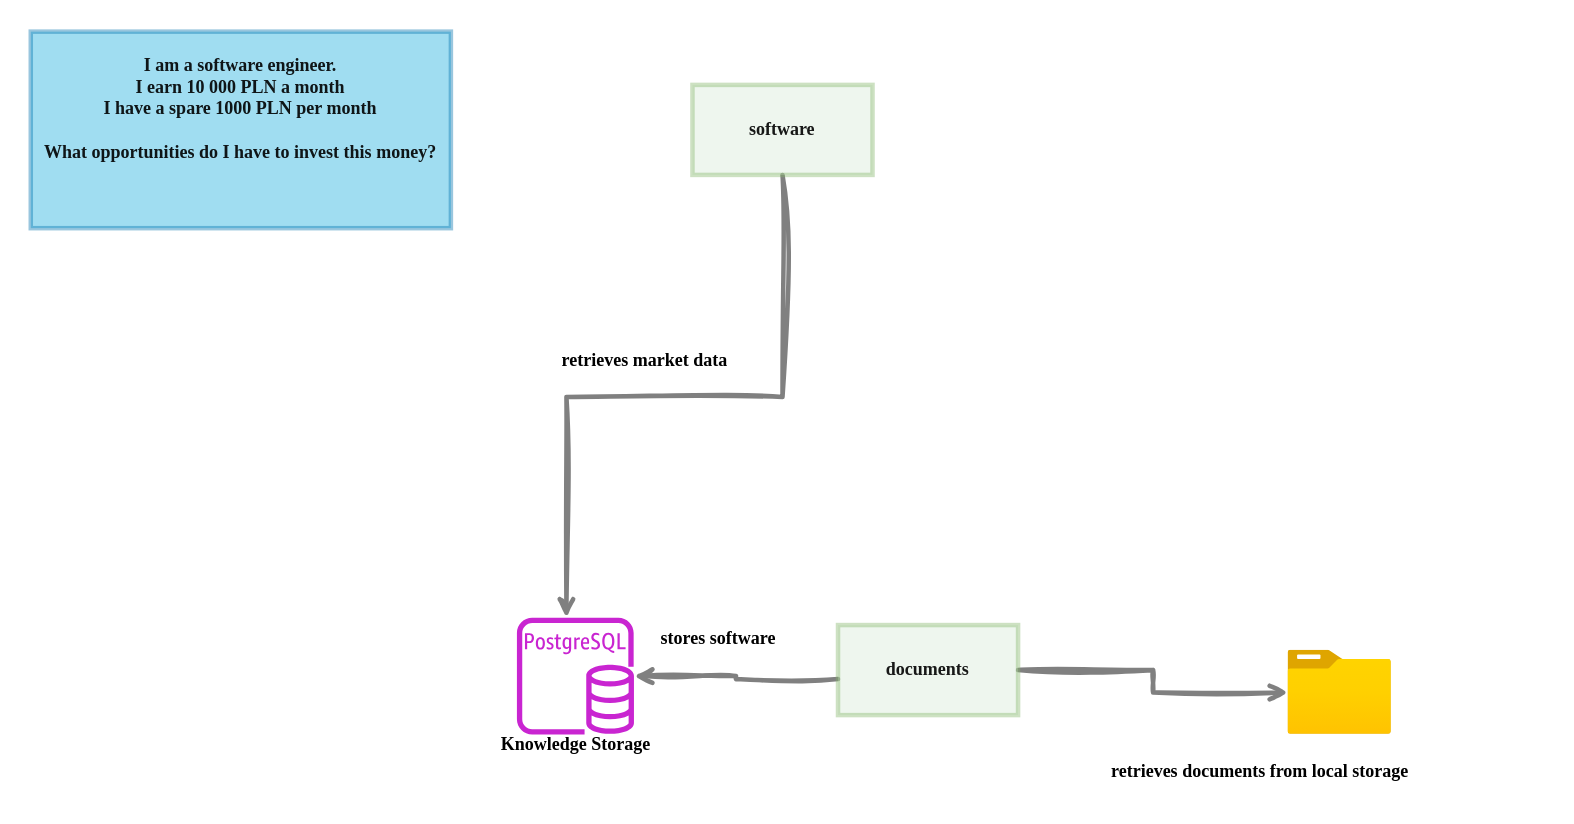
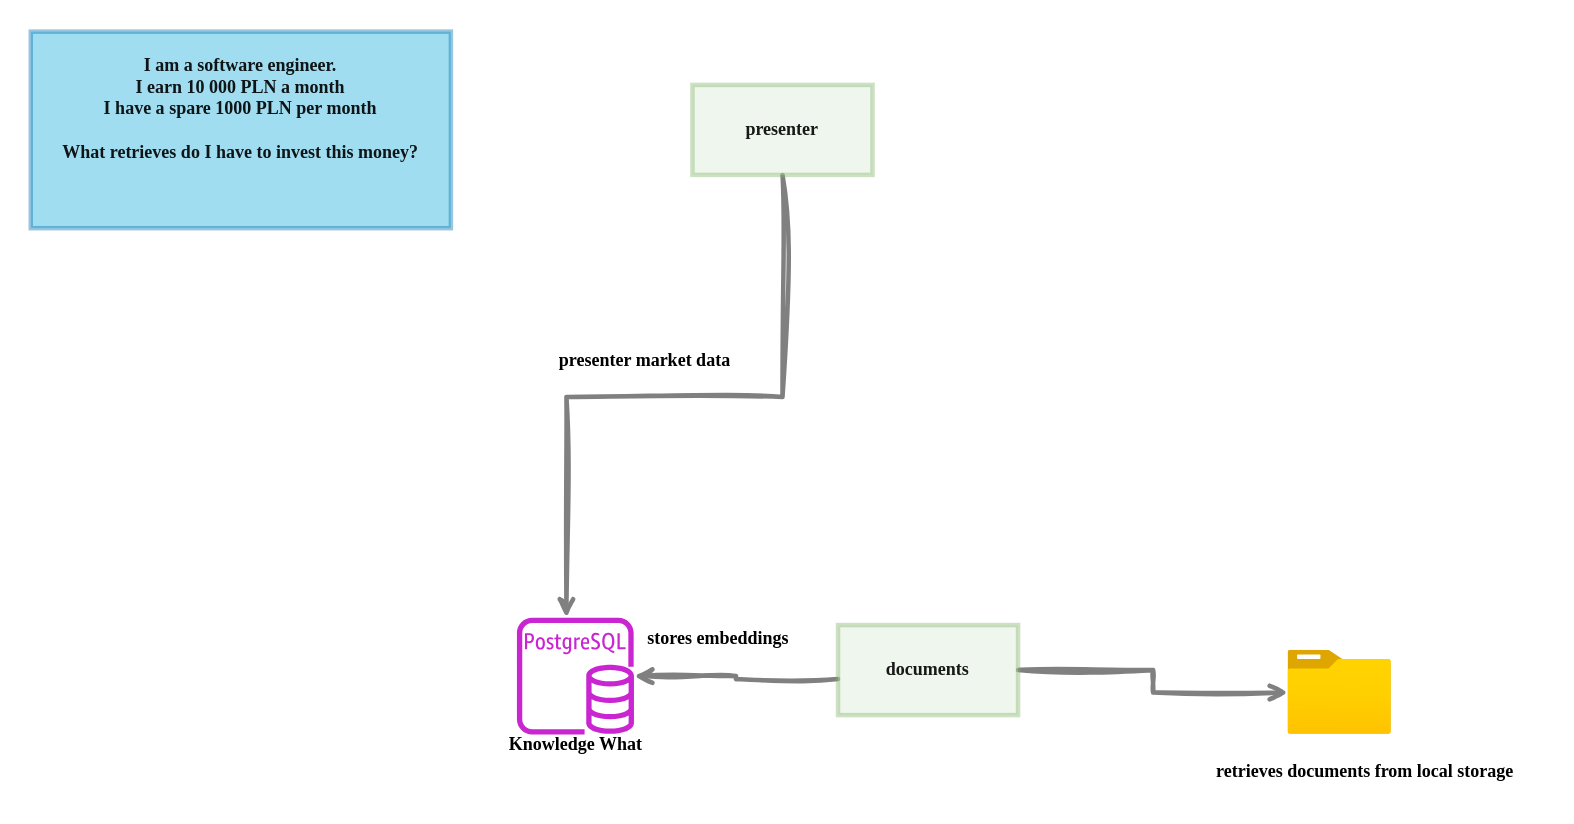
  <mxCell id="0" />
  <mxCell id="1" parent="0" />
- <mxCell id="2" value="&lt;div&gt;I am a software engineer.&lt;/div&gt;&lt;div&gt;I earn 10 000 PLN a month&lt;/div&gt;&lt;div&gt;I have a spare 1000 PLN per month&lt;/div&gt;&lt;div&gt;&lt;br&gt;&lt;/div&gt;&lt;div&gt;What opportunities do I have to invest this money?&lt;/div&gt;&lt;div&gt;&lt;br&gt;&lt;/div&gt;&lt;div&gt;&lt;br&gt;&lt;/div&gt;" style="rounded=0;whiteSpace=wrap;html=1;fillColor=#12ABDB;strokeColor=#0070AD;fontFamily=Ubuntu;strokeWidth=3;fontSource=https%3A%2F%2Ffonts.googleapis.com%2Fcss%3Ffamily%3DUbuntu;labelBorderColor=none;textOpacity=90;fontStyle=1;gradientColor=none;fillStyle=auto;labelBackgroundColor=none;opacity=40;" parent="1" vertex="1"><mxGeometry x="20" y="20.5" width="280" height="131" as="geometry" /></mxCell>
+ <mxCell id="2" value="&lt;div&gt;I am a software engineer.&lt;/div&gt;&lt;div&gt;I earn 10 000 PLN a month&lt;/div&gt;&lt;div&gt;I have a spare 1000 PLN per month&lt;/div&gt;&lt;div&gt;&lt;br&gt;&lt;/div&gt;&lt;div&gt;What retrieves do I have to invest this money?&lt;/div&gt;&lt;div&gt;&lt;br&gt;&lt;/div&gt;&lt;div&gt;&lt;br&gt;&lt;/div&gt;" style="rounded=0;whiteSpace=wrap;html=1;fillColor=#12ABDB;strokeColor=#0070AD;fontFamily=Ubuntu;strokeWidth=3;fontSource=https%3A%2F%2Ffonts.googleapis.com%2Fcss%3Ffamily%3DUbuntu;labelBorderColor=none;textOpacity=90;fontStyle=1;gradientColor=none;fillStyle=auto;labelBackgroundColor=none;opacity=40;" parent="1" vertex="1"><mxGeometry x="20" y="20.5" width="280" height="131" as="geometry" /></mxCell>
  <mxCell id="3" style="edgeStyle=orthogonalEdgeStyle;rounded=0;orthogonalLoop=1;jettySize=auto;html=1;labelBackgroundColor=none;endArrow=open;fontSize=19;fontFamily=Ubuntu;strokeColor=#808080;startArrow=none;startFill=0;endFill=0;strokeWidth=3;fontSource=https%3A%2F%2Ffonts.googleapis.com%2Fcss%3Ffamily%3DUbuntu;sketch=1;curveFitting=1;jiggle=2;shadow=0;labelBorderColor=none;textOpacity=90;fontStyle=1;" parent="1" source="5" target="6" edge="1"><mxGeometry relative="1" as="geometry"><Array as="points"><mxPoint x="490" y="452" /><mxPoint x="490" y="450" /></Array></mxGeometry></mxCell>
  <mxCell id="4" style="edgeStyle=orthogonalEdgeStyle;rounded=0;orthogonalLoop=1;jettySize=auto;html=1;labelBackgroundColor=none;endArrow=open;fontSize=19;fontFamily=Ubuntu;strokeColor=#808080;startArrow=none;startFill=0;endFill=0;strokeWidth=3;fontSource=https%3A%2F%2Ffonts.googleapis.com%2Fcss%3Ffamily%3DUbuntu;sketch=1;curveFitting=1;jiggle=2;shadow=0;labelBorderColor=none;textOpacity=90;fontStyle=1;" parent="1" source="5" target="13" edge="1"><mxGeometry relative="1" as="geometry"><mxPoint x="832" y="458.5" as="targetPoint" /></mxGeometry></mxCell>
  <mxCell id="5" value="documents" style="whiteSpace=wrap;html=1;rounded=0;fillColor=#d5e8d4;strokeColor=#82b366;fontFamily=Ubuntu;strokeWidth=3;fontSource=https%3A%2F%2Ffonts.googleapis.com%2Fcss%3Ffamily%3DUbuntu;labelBorderColor=none;textOpacity=90;fontStyle=1;fillStyle=auto;labelBackgroundColor=none;opacity=40;" parent="1" vertex="1"><mxGeometry x="558" y="416" width="120" height="60" as="geometry" /></mxCell>
  <mxCell id="6" value="" style="sketch=0;outlineConnect=0;fontColor=#232F3E;gradientColor=none;fillColor=#C925D1;strokeColor=none;dashed=0;verticalLabelPosition=bottom;verticalAlign=top;align=center;html=1;fontSize=12;fontStyle=0;aspect=fixed;pointerEvents=1;shape=mxgraph.aws4.rds_postgresql_instance;" parent="1" vertex="1"><mxGeometry x="344" y="411" width="78" height="78" as="geometry" /></mxCell>
- <mxCell id="7" value="Knowledge Storage" style="text;html=1;align=center;verticalAlign=middle;resizable=0;points=[];autosize=1;strokeColor=none;fillColor=none;fontFamily=Ubuntu;fontSource=https%3A%2F%2Ffonts.googleapis.com%2Fcss%3Ffamily%3DUbuntu;fontStyle=1;" parent="1" vertex="1"><mxGeometry x="318" y="481" width="130" height="30" as="geometry" /></mxCell>
- <mxCell id="8" value="retrieves documents from local storage" style="text;html=1;align=center;verticalAlign=middle;resizable=0;points=[];autosize=1;strokeColor=none;fillColor=none;fontFamily=Ubuntu;fontSource=https%3A%2F%2Ffonts.googleapis.com%2Fcss%3Ffamily%3DUbuntu;fontStyle=1;" parent="1" vertex="1"><mxGeometry x="720" y="501" width="237" height="26" as="geometry" /></mxCell>
- <mxCell id="9" value="stores software" style="text;html=1;align=center;verticalAlign=middle;resizable=0;points=[];autosize=1;strokeColor=none;fillColor=none;fontFamily=Ubuntu;fontSource=https%3A%2F%2Ffonts.googleapis.com%2Fcss%3Ffamily%3DUbuntu;fontStyle=1;" parent="1" vertex="1"><mxGeometry x="416" y="412" width="124" height="26" as="geometry" /></mxCell>
+ <mxCell id="7" value="Knowledge What" style="text;html=1;align=center;verticalAlign=middle;resizable=0;points=[];autosize=1;strokeColor=none;fillColor=none;fontFamily=Ubuntu;fontSource=https%3A%2F%2Ffonts.googleapis.com%2Fcss%3Ffamily%3DUbuntu;fontStyle=1;" parent="1" vertex="1"><mxGeometry x="318" y="481" width="130" height="30" as="geometry" /></mxCell>
+ <mxCell id="8" value="retrieves documents from local storage" style="text;html=1;align=center;verticalAlign=middle;resizable=0;points=[];autosize=1;strokeColor=none;fillColor=none;fontFamily=Ubuntu;fontSource=https%3A%2F%2Ffonts.googleapis.com%2Fcss%3Ffamily%3DUbuntu;fontStyle=1;" parent="1" vertex="1"><mxGeometry x="790" y="501" width="237" height="26" as="geometry" /></mxCell>
+ <mxCell id="9" value="stores embeddings" style="text;html=1;align=center;verticalAlign=middle;resizable=0;points=[];autosize=1;strokeColor=none;fillColor=none;fontFamily=Ubuntu;fontSource=https%3A%2F%2Ffonts.googleapis.com%2Fcss%3Ffamily%3DUbuntu;fontStyle=1;" parent="1" vertex="1"><mxGeometry x="416" y="412" width="124" height="26" as="geometry" /></mxCell>
  <mxCell id="10" style="edgeStyle=orthogonalEdgeStyle;rounded=0;orthogonalLoop=1;jettySize=auto;html=1;labelBackgroundColor=none;endArrow=open;fontSize=19;fontFamily=Ubuntu;strokeColor=#808080;startArrow=none;startFill=0;endFill=0;strokeWidth=3;fontSource=https%3A%2F%2Ffonts.googleapis.com%2Fcss%3Ffamily%3DUbuntu;sketch=1;curveFitting=1;jiggle=2;shadow=0;labelBorderColor=none;textOpacity=90;fontStyle=1;" parent="1" source="11" target="6" edge="1"><mxGeometry relative="1" as="geometry"><Array as="points"><mxPoint x="521" y="264" /><mxPoint x="377" y="264" /></Array></mxGeometry></mxCell>
- <mxCell id="11" value="software" style="whiteSpace=wrap;html=1;fillColor=#d5e8d4;strokeColor=#82b366;rounded=0;fontFamily=Ubuntu;strokeWidth=3;fontSource=https%3A%2F%2Ffonts.googleapis.com%2Fcss%3Ffamily%3DUbuntu;labelBorderColor=none;textOpacity=90;fontStyle=1;fillStyle=auto;labelBackgroundColor=none;opacity=40;" parent="1" vertex="1"><mxGeometry x="461" y="56" width="120" height="60" as="geometry" /></mxCell>
- <mxCell id="12" value="retrieves market data" style="text;html=1;align=center;verticalAlign=middle;resizable=0;points=[];autosize=1;strokeColor=none;fillColor=none;fontFamily=Ubuntu;fontSource=https%3A%2F%2Ffonts.googleapis.com%2Fcss%3Ffamily%3DUbuntu;fontStyle=1;" parent="1" vertex="1"><mxGeometry x="359" y="227" width="139" height="26" as="geometry" /></mxCell>
+ <mxCell id="11" value="presenter" style="whiteSpace=wrap;html=1;fillColor=#d5e8d4;strokeColor=#82b366;rounded=0;fontFamily=Ubuntu;strokeWidth=3;fontSource=https%3A%2F%2Ffonts.googleapis.com%2Fcss%3Ffamily%3DUbuntu;labelBorderColor=none;textOpacity=90;fontStyle=1;fillStyle=auto;labelBackgroundColor=none;opacity=40;" parent="1" vertex="1"><mxGeometry x="461" y="56" width="120" height="60" as="geometry" /></mxCell>
+ <mxCell id="12" value="presenter market data" style="text;html=1;align=center;verticalAlign=middle;resizable=0;points=[];autosize=1;strokeColor=none;fillColor=none;fontFamily=Ubuntu;fontSource=https%3A%2F%2Ffonts.googleapis.com%2Fcss%3Ffamily%3DUbuntu;fontStyle=1;" parent="1" vertex="1"><mxGeometry x="359" y="227" width="139" height="26" as="geometry" /></mxCell>
  <mxCell id="13" value="" style="image;aspect=fixed;html=1;points=[];align=center;fontSize=12;image=img/lib/azure2/general/Folder_Blank.svg;" parent="1" vertex="1"><mxGeometry x="858" y="433" width="69" height="56.0" as="geometry" /></mxCell>
